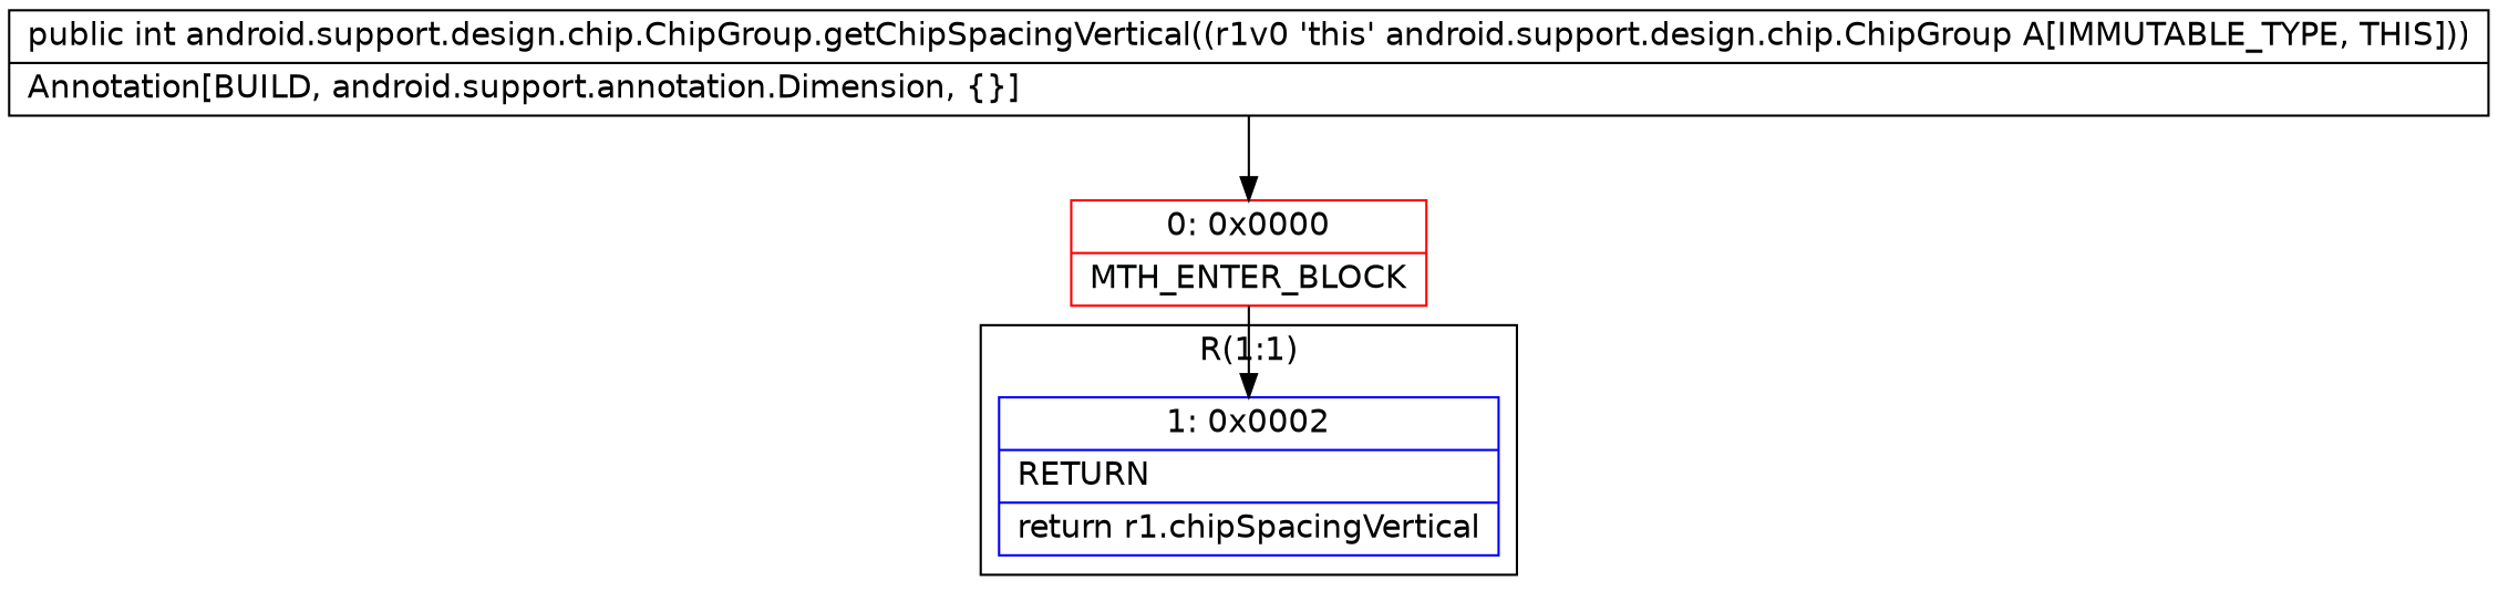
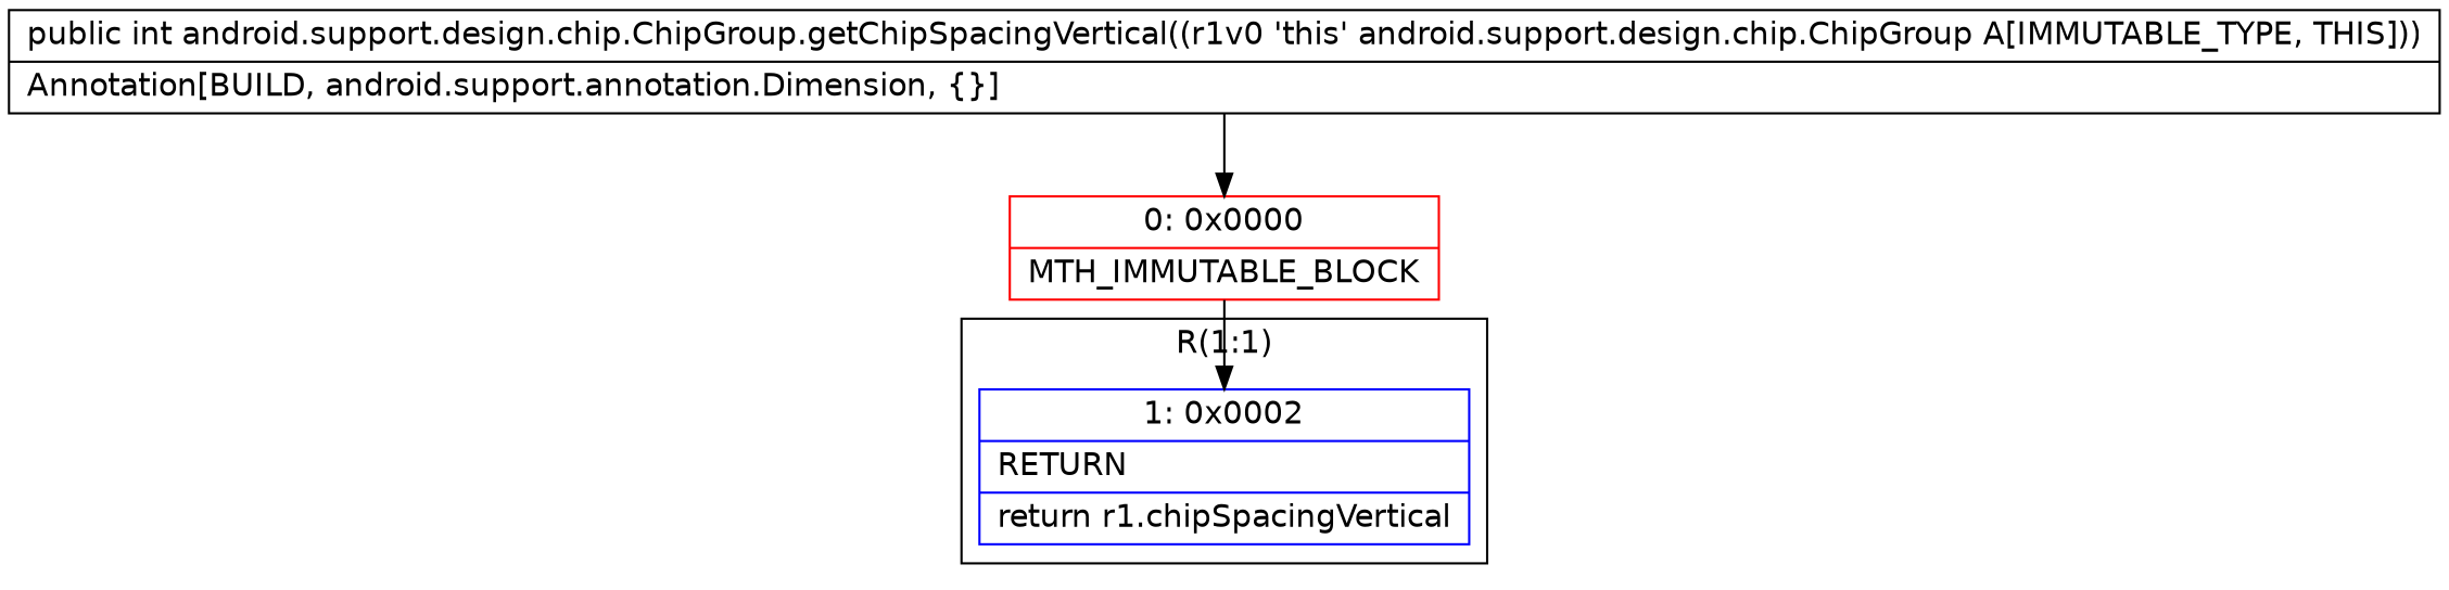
  digraph {
    fontname="DejaVu Sans"
    node [shape=record fontname="DejaVu Sans"]
    edge [fontname="DejaVu Sans"]
    n1 [color=blue label="{1\:\ 0x0002|RETURN\l|return r1.chipSpacingVertical\l}"]
-   n2 [color=red label="{0\:\ 0x0000|MTH_ENTER_BLOCK\l}"]
+   n2 [color=red label="{0\:\ 0x0000|MTH_IMMUTABLE_BLOCK\l}"]
    n3 [label="{public int android.support.design.chip.ChipGroup.getChipSpacingVertical((r1v0 'this' android.support.design.chip.ChipGroup A[IMMUTABLE_TYPE, THIS]))  | Annotation[BUILD, android.support.annotation.Dimension, \{\}]\l}"]
    subgraph cluster_1 {
      label="R(1:1)"
      n1
    }
    n2 -> n1
    n3 -> n2
  }
